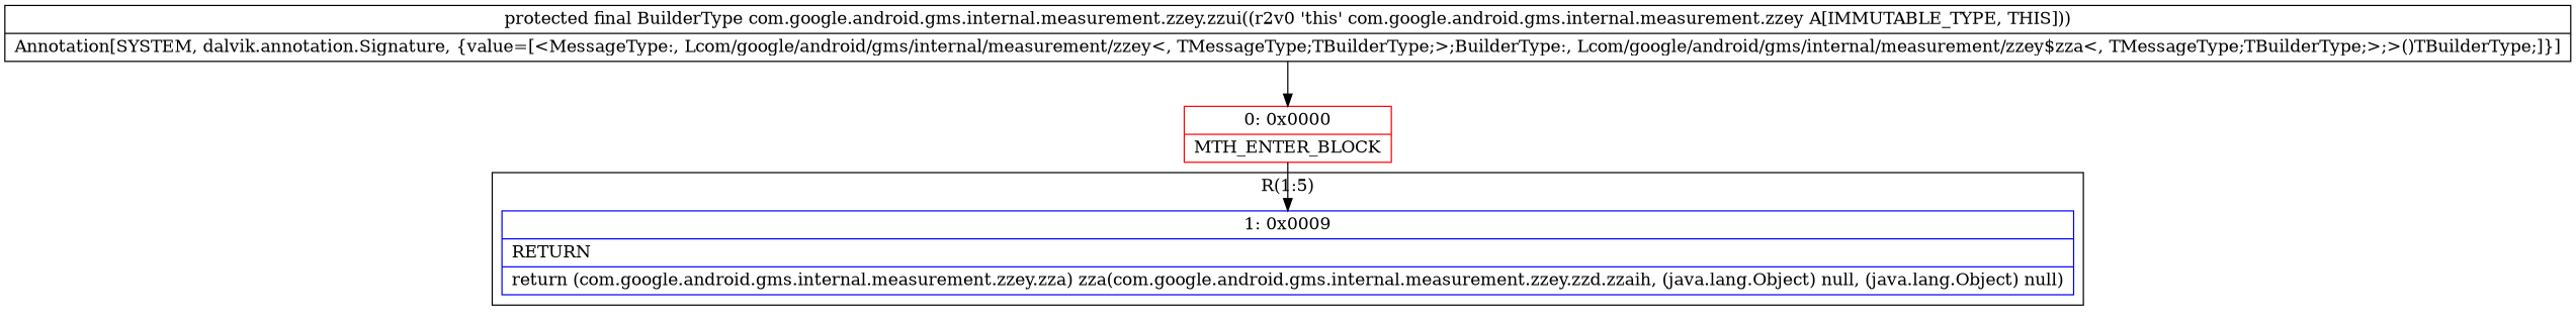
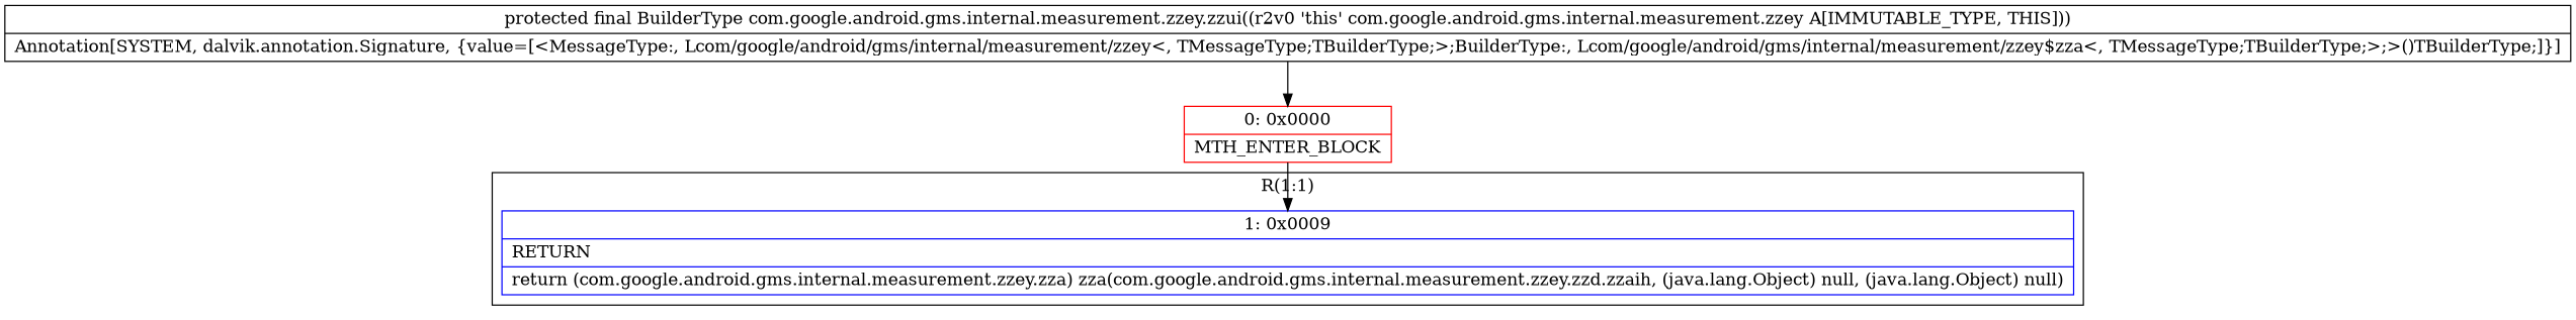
  digraph {
    fontname="DejaVu Serif"
    node [shape=record fontname="DejaVu Serif"]
    edge [fontname="DejaVu Serif"]
    n1 [color=blue label="{1\:\ 0x0009|RETURN\l|return (com.google.android.gms.internal.measurement.zzey.zza) zza(com.google.android.gms.internal.measurement.zzey.zzd.zzaih, (java.lang.Object) null, (java.lang.Object) null)\l}"]
    n2 [color=red label="{0\:\ 0x0000|MTH_ENTER_BLOCK\l}"]
    n3 [label="{protected final BuilderType com.google.android.gms.internal.measurement.zzey.zzui((r2v0 'this' com.google.android.gms.internal.measurement.zzey A[IMMUTABLE_TYPE, THIS]))  | Annotation[SYSTEM, dalvik.annotation.Signature, \{value=[\<MessageType:, Lcom\/google\/android\/gms\/internal\/measurement\/zzey\<, TMessageType;TBuilderType;\>;BuilderType:, Lcom\/google\/android\/gms\/internal\/measurement\/zzey$zza\<, TMessageType;TBuilderType;\>;\>()TBuilderType;]\}]\l}"]
    subgraph cluster_1 {
-     label="R(1:5)"
+     label="R(1:1)"
      n1
    }
    n2 -> n1
    n3 -> n2
  }
